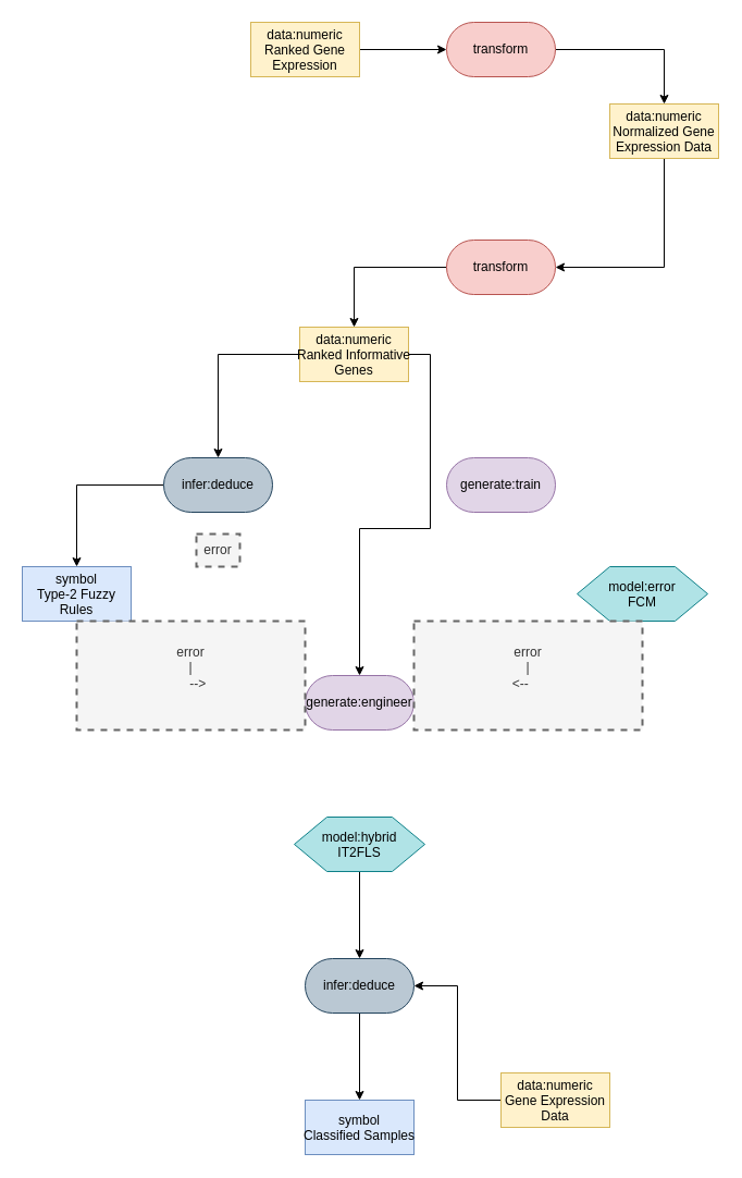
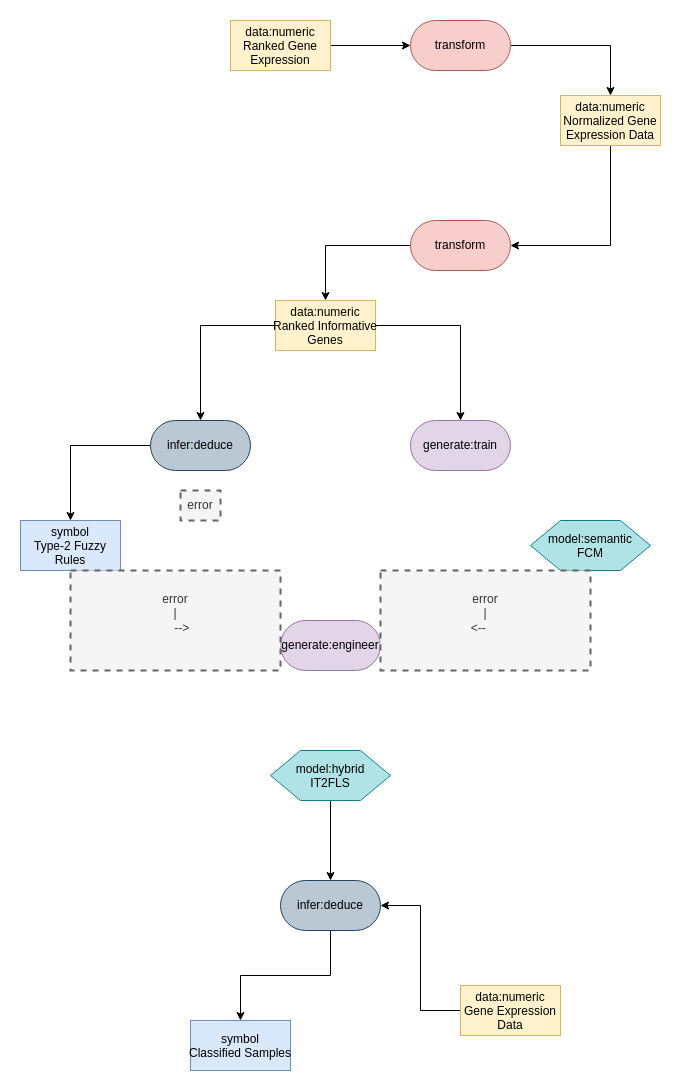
  <mxCell id="0" />
  <mxCell id="1" parent="0" />
  <mxCell id="2" style="edgeStyle=orthogonalEdgeStyle;rounded=0;orthogonalLoop=1;jettySize=auto;html=1;exitX=1;exitY=0.5;exitDx=0;exitDy=0;entryX=0;entryY=0.5;entryDx=0;entryDy=0;" edge="1" parent="1" source="3" target="5"><mxGeometry relative="1" as="geometry" /></mxCell>
  <mxCell id="3" value="data:numeric&#10;Ranked Gene&#10;Expression" style="rectangle;fillColor=#fff2cc;strokeColor=#d6b656;" name="data" vertex="1" parent="1"><mxGeometry x="230" y="20" width="100" height="50" as="geometry" /></mxCell>
  <mxCell id="4" style="edgeStyle=orthogonalEdgeStyle;rounded=0;orthogonalLoop=1;jettySize=auto;html=1;exitX=1;exitY=0.5;exitDx=0;exitDy=0;entryX=0.5;entryY=0;entryDx=0;entryDy=0;" edge="1" parent="1" source="5" target="7"><mxGeometry relative="1" as="geometry" /></mxCell>
  <mxCell id="5" value="transform" style="rounded=1;whiteSpace=wrap;html=1;arcSize=50;fillColor=#f8cecc;strokeColor=#b85450;" name="transform" vertex="1" parent="1"><mxGeometry x="410" y="20" width="100" height="50" as="geometry" /></mxCell>
  <mxCell id="6" style="edgeStyle=orthogonalEdgeStyle;rounded=0;orthogonalLoop=1;jettySize=auto;html=1;exitX=0.5;exitY=1;exitDx=0;exitDy=0;entryX=1;entryY=0.5;entryDx=0;entryDy=0;" edge="1" parent="1" source="7" target="9"><mxGeometry relative="1" as="geometry" /></mxCell>
  <mxCell id="7" value="data:numeric&#10;Normalized Gene&#10;Expression Data" style="rectangle;fillColor=#fff2cc;strokeColor=#d6b656;" name="data" vertex="1" parent="1"><mxGeometry x="560" y="95" width="100" height="50" as="geometry" /></mxCell>
  <mxCell id="8" style="edgeStyle=orthogonalEdgeStyle;rounded=0;orthogonalLoop=1;jettySize=auto;html=1;exitX=0;exitY=0.5;exitDx=0;exitDy=0;entryX=0.5;entryY=0;entryDx=0;entryDy=0;" edge="1" parent="1" source="9" target="12"><mxGeometry relative="1" as="geometry" /></mxCell>
  <mxCell id="9" value="transform" style="rounded=1;whiteSpace=wrap;html=1;arcSize=50;fillColor=#f8cecc;strokeColor=#b85450;" name="transform" vertex="1" parent="1" tooltip="⚠️ Node not part of any valid pattern."><mxGeometry x="410" y="220" width="100" height="50" as="geometry" /></mxCell>
  <mxCell id="10" style="edgeStyle=orthogonalEdgeStyle;rounded=0;orthogonalLoop=1;jettySize=auto;html=1;exitX=0;exitY=0.5;exitDx=0;exitDy=0;entryX=0.5;entryY=0;entryDx=0;entryDy=0;" edge="1" parent="1" source="12" target="14"><mxGeometry relative="1" as="geometry" /></mxCell>
- <mxCell id="11" style="edgeStyle=orthogonalEdgeStyle;rounded=0;orthogonalLoop=1;jettySize=auto;html=1;exitX=1;exitY=0.5;exitDx=0;exitDy=0;" edge="1" parent="1" source="12" target="16"><mxGeometry relative="1" as="geometry" /></mxCell>
+ <mxCell id="11" style="edgeStyle=orthogonalEdgeStyle;rounded=0;orthogonalLoop=1;jettySize=auto;html=1;exitX=1;exitY=0.5;exitDx=0;exitDy=0;entryX=0.5;entryY=0;entryDx=0;entryDy=0;" edge="1" parent="1" source="12" target="18"><mxGeometry relative="1" as="geometry" /></mxCell>
  <mxCell id="12" value="data:numeric&#10;Ranked Informative&#10;Genes" style="rectangle;fillColor=#fff2cc;strokeColor=#d6b656;" name="data" vertex="1" parent="1"><mxGeometry x="275" y="300" width="100" height="50" as="geometry" /></mxCell>
  <mxCell id="13" style="edgeStyle=orthogonalEdgeStyle;rounded=0;orthogonalLoop=1;jettySize=auto;html=1;exitX=0;exitY=0.5;exitDx=0;exitDy=0;entryX=0.5;entryY=0;entryDx=0;entryDy=0;" edge="1" parent="1" source="14" target="15"><mxGeometry relative="1" as="geometry" /></mxCell>
  <mxCell id="14" value="infer:deduce" style="rounded=1;whiteSpace=wrap;html=1;arcSize=50;fillColor=#bac8d3;strokeColor=#23445d;" name="infer:deduce" vertex="1" parent="1" tooltip="⚠️ Node not part of any valid pattern."><mxGeometry x="150" y="420" width="100" height="50" as="geometry" /></mxCell>
  <mxCell id="15" value="symbol&#10;Type-2 Fuzzy&#10;Rules" style="rectangle;fillColor=#dae8fc;strokeColor=#6c8ebf;" name="symbol" vertex="1" parent="1" tooltip="⚠️ Node not part of any valid pattern."><mxGeometry x="20" y="520" width="100" height="50" as="geometry" /></mxCell>
  <mxCell id="16" value="generate:engineer" style="rounded=1;whiteSpace=wrap;html=1;arcSize=50;fillColor=#e1d5e7;strokeColor=#9673a6;" name="generate:engineer" vertex="1" parent="1"><mxGeometry x="280" y="620" width="100" height="50" as="geometry" /></mxCell>
  <mxCell id="17" value="&lt;div&gt;error&lt;/div&gt;&lt;div&gt;|&lt;/div&gt;&lt;div&gt;&amp;nbsp;&amp;nbsp;&amp;nbsp; --&amp;gt;&lt;/div&gt;&lt;div&gt;&lt;br&gt;&lt;/div&gt;" style="text;html=1;align=center;verticalAlign=middle;whiteSpace=wrap;rounded=0;dashed=1;fillColor=#f5f5f5;fontColor=#333333;strokeColor=#666666;strokeWidth=2;" name="text" vertex="1" parent="1"><mxGeometry x="70" y="570" width="210" height="100" as="geometry" /></mxCell>
  <mxCell id="18" value="generate:train" style="rounded=1;whiteSpace=wrap;html=1;arcSize=50;fillColor=#e1d5e7;strokeColor=#9673a6;" name="generate:train" vertex="1" parent="1"><mxGeometry x="410" y="420" width="100" height="50" as="geometry" /></mxCell>
- <mxCell id="19" value="model:error&#10;FCM" style="shape=hexagon;perimeter=hexagonPerimeter2;fillColor=#b0e3e6;strokeColor=#0e8088;" name="model" vertex="1" parent="1"><mxGeometry x="530" y="520" width="120" height="50" as="geometry" /></mxCell>
+ <mxCell id="19" value="model:semantic&#10;FCM" style="shape=hexagon;perimeter=hexagonPerimeter2;fillColor=#b0e3e6;strokeColor=#0e8088;" name="model" vertex="1" parent="1"><mxGeometry x="530" y="520" width="120" height="50" as="geometry" /></mxCell>
  <mxCell id="20" value="&lt;div&gt;error&lt;/div&gt;&lt;div&gt;|&lt;/div&gt;&lt;div&gt;&amp;nbsp;&amp;nbsp;&amp;nbsp; --&amp;gt;&lt;/div&gt;&lt;div&gt;&lt;br&gt;&lt;/div&gt;" style="text;html=1;align=center;verticalAlign=middle;whiteSpace=wrap;rounded=0;dashed=1;fillColor=#f5f5f5;fontColor=#333333;strokeColor=#666666;strokeWidth=2;textDirection=rtl;" name="text" vertex="1" parent="1"><mxGeometry x="380" y="570" width="210" height="100" as="geometry" /></mxCell>
  <mxCell id="21" style="edgeStyle=orthogonalEdgeStyle;rounded=0;orthogonalLoop=1;jettySize=auto;html=1;exitX=0.5;exitY=1;exitDx=0;exitDy=0;entryX=0.5;entryY=0;entryDx=0;entryDy=0;" edge="1" parent="1" source="22" target="24"><mxGeometry relative="1" as="geometry" /></mxCell>
  <mxCell id="22" value="model:hybrid&#10;IT2FLS" style="shape=hexagon;perimeter=hexagonPerimeter2;fillColor=#b0e3e6;strokeColor=#0e8088;" name="model" vertex="1" parent="1"><mxGeometry x="270" y="750" width="120" height="50" as="geometry" /></mxCell>
  <mxCell id="23" style="edgeStyle=orthogonalEdgeStyle;rounded=0;orthogonalLoop=1;jettySize=auto;html=1;exitX=0.5;exitY=1;exitDx=0;exitDy=0;entryX=0.5;entryY=0;entryDx=0;entryDy=0;" edge="1" parent="1" source="24" target="27"><mxGeometry relative="1" as="geometry" /></mxCell>
  <mxCell id="24" value="infer:deduce" style="rounded=1;whiteSpace=wrap;html=1;arcSize=50;fillColor=#bac8d3;strokeColor=#23445d;" name="infer:deduce" vertex="1" parent="1"><mxGeometry x="280" y="880" width="100" height="50" as="geometry" /></mxCell>
  <mxCell id="25" style="edgeStyle=orthogonalEdgeStyle;rounded=0;orthogonalLoop=1;jettySize=auto;html=1;exitX=0;exitY=0.5;exitDx=0;exitDy=0;entryX=1;entryY=0.5;entryDx=0;entryDy=0;" edge="1" parent="1" source="26" target="24"><mxGeometry relative="1" as="geometry" /></mxCell>
  <mxCell id="26" value="data:numeric&#10;Gene Expression&#10;Data" style="rectangle;fillColor=#fff2cc;strokeColor=#d6b656;" name="data" vertex="1" parent="1"><mxGeometry x="460" y="985" width="100" height="50" as="geometry" /></mxCell>
- <mxCell id="27" value="symbol&#10;Classified Samples" style="rectangle;fillColor=#dae8fc;strokeColor=#6c8ebf;" name="symbol" vertex="1" parent="1"><mxGeometry x="280" y="1010" width="100" height="50" as="geometry" /></mxCell>
+ <mxCell id="27" value="symbol&#10;Classified Samples" style="rectangle;fillColor=#dae8fc;strokeColor=#6c8ebf;" name="symbol" vertex="1" parent="1"><mxGeometry x="190" y="1020" width="100" height="50" as="geometry" /></mxCell>
  <mxCell id="28" value="error" style="text;html=1;align=center;verticalAlign=middle;whiteSpace=wrap;rounded=0;dashed=1;fillColor=#f5f5f5;fontColor=#333333;strokeColor=#666666;strokeWidth=2;" name="text" vertex="1" parent="1"><mxGeometry x="180" y="490" width="40" height="30" as="geometry" /></mxCell>
